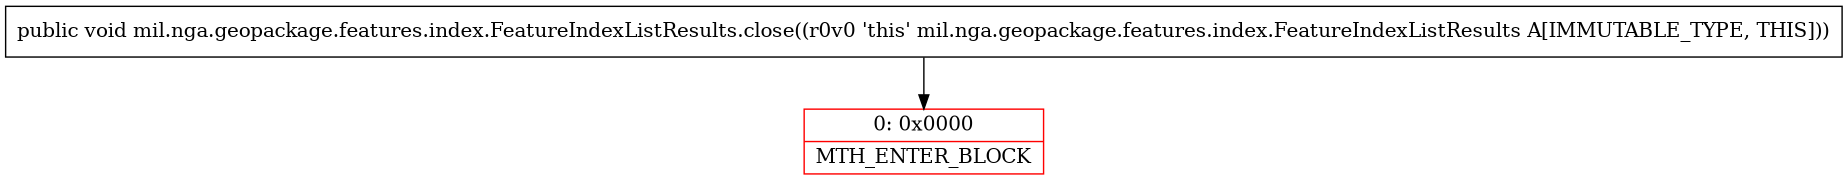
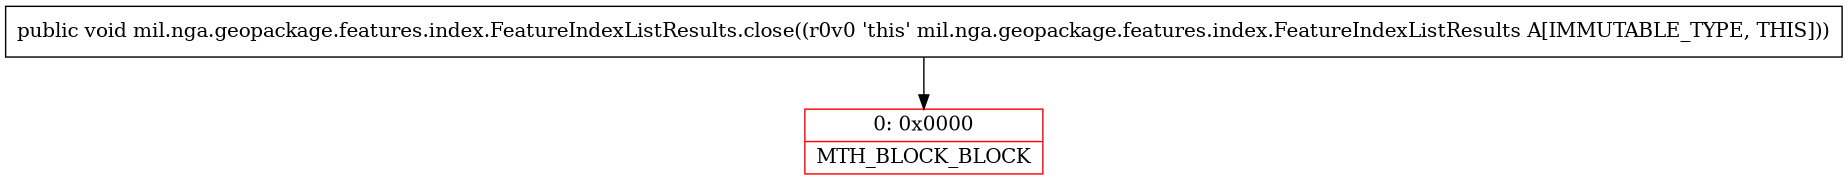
  digraph {
    node [shape=record]
-   n1 [color=red label="{0\:\ 0x0000|MTH_ENTER_BLOCK\l}"]
+   n1 [color=red label="{0\:\ 0x0000|MTH_BLOCK_BLOCK\l}"]
    n2 [label="{public void mil.nga.geopackage.features.index.FeatureIndexListResults.close((r0v0 'this' mil.nga.geopackage.features.index.FeatureIndexListResults A[IMMUTABLE_TYPE, THIS])) }"]
    subgraph cluster_1 {
      label="R(0)"
    }
    n2 -> n1
  }
